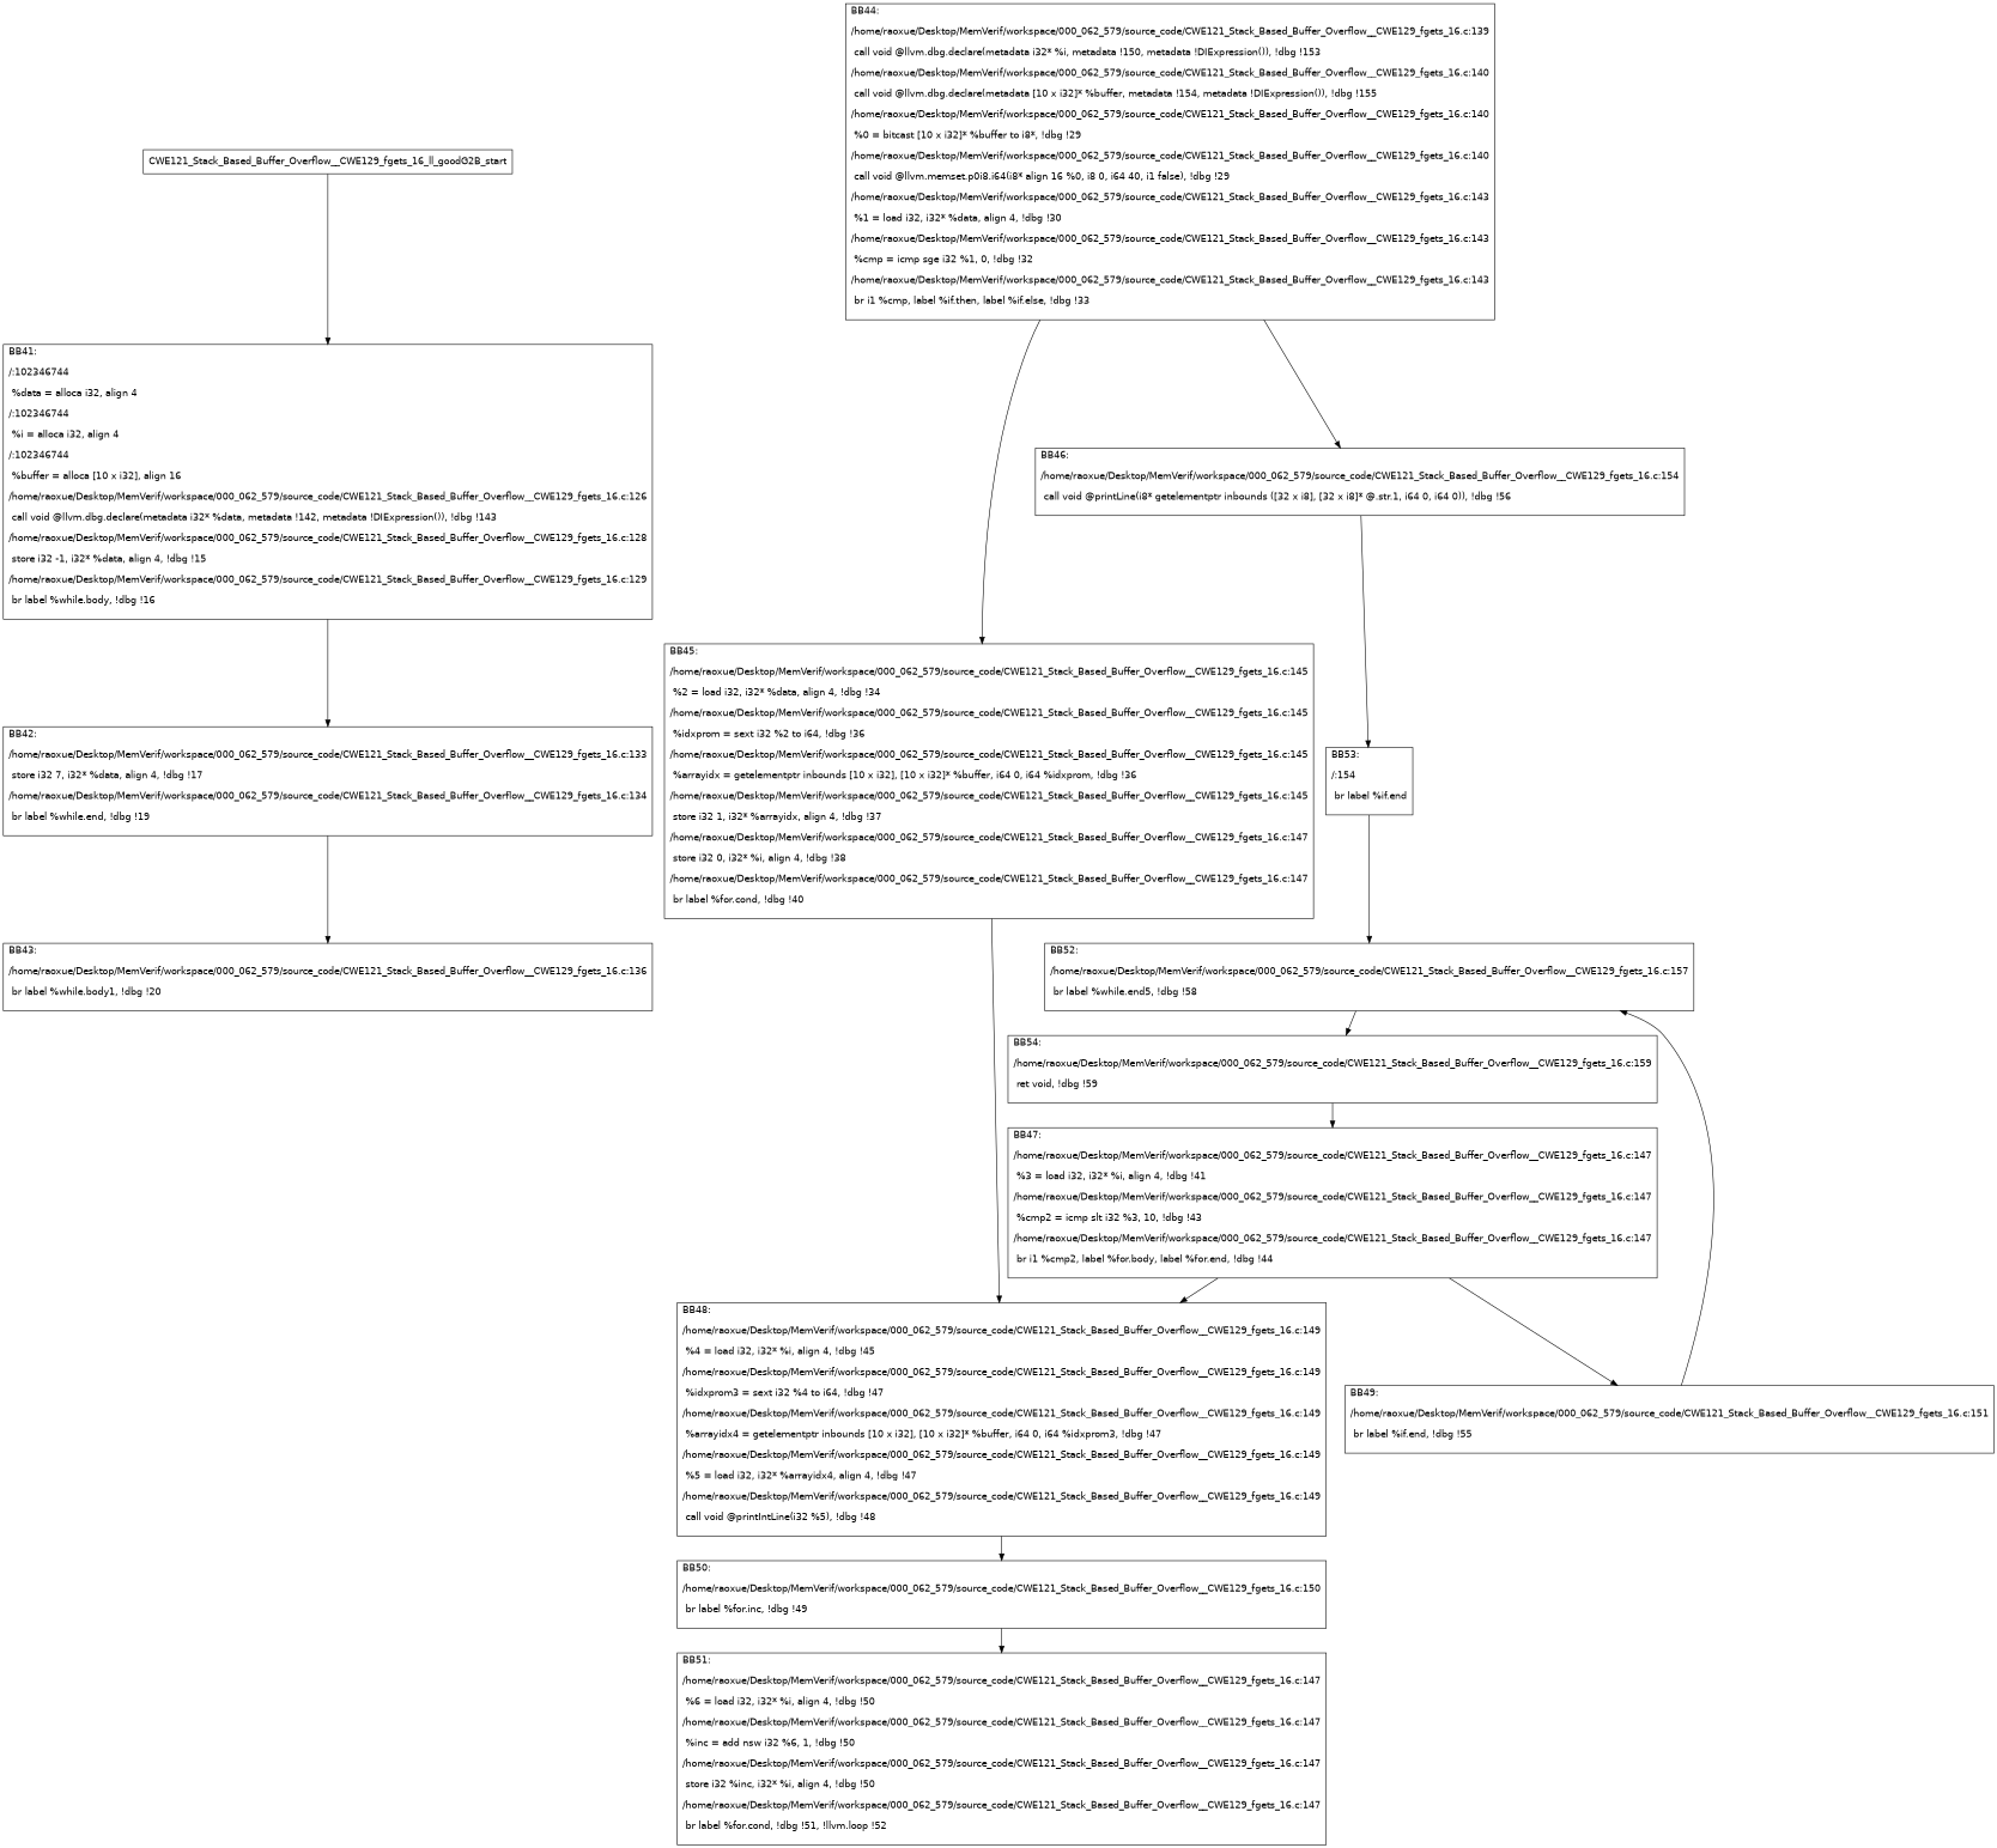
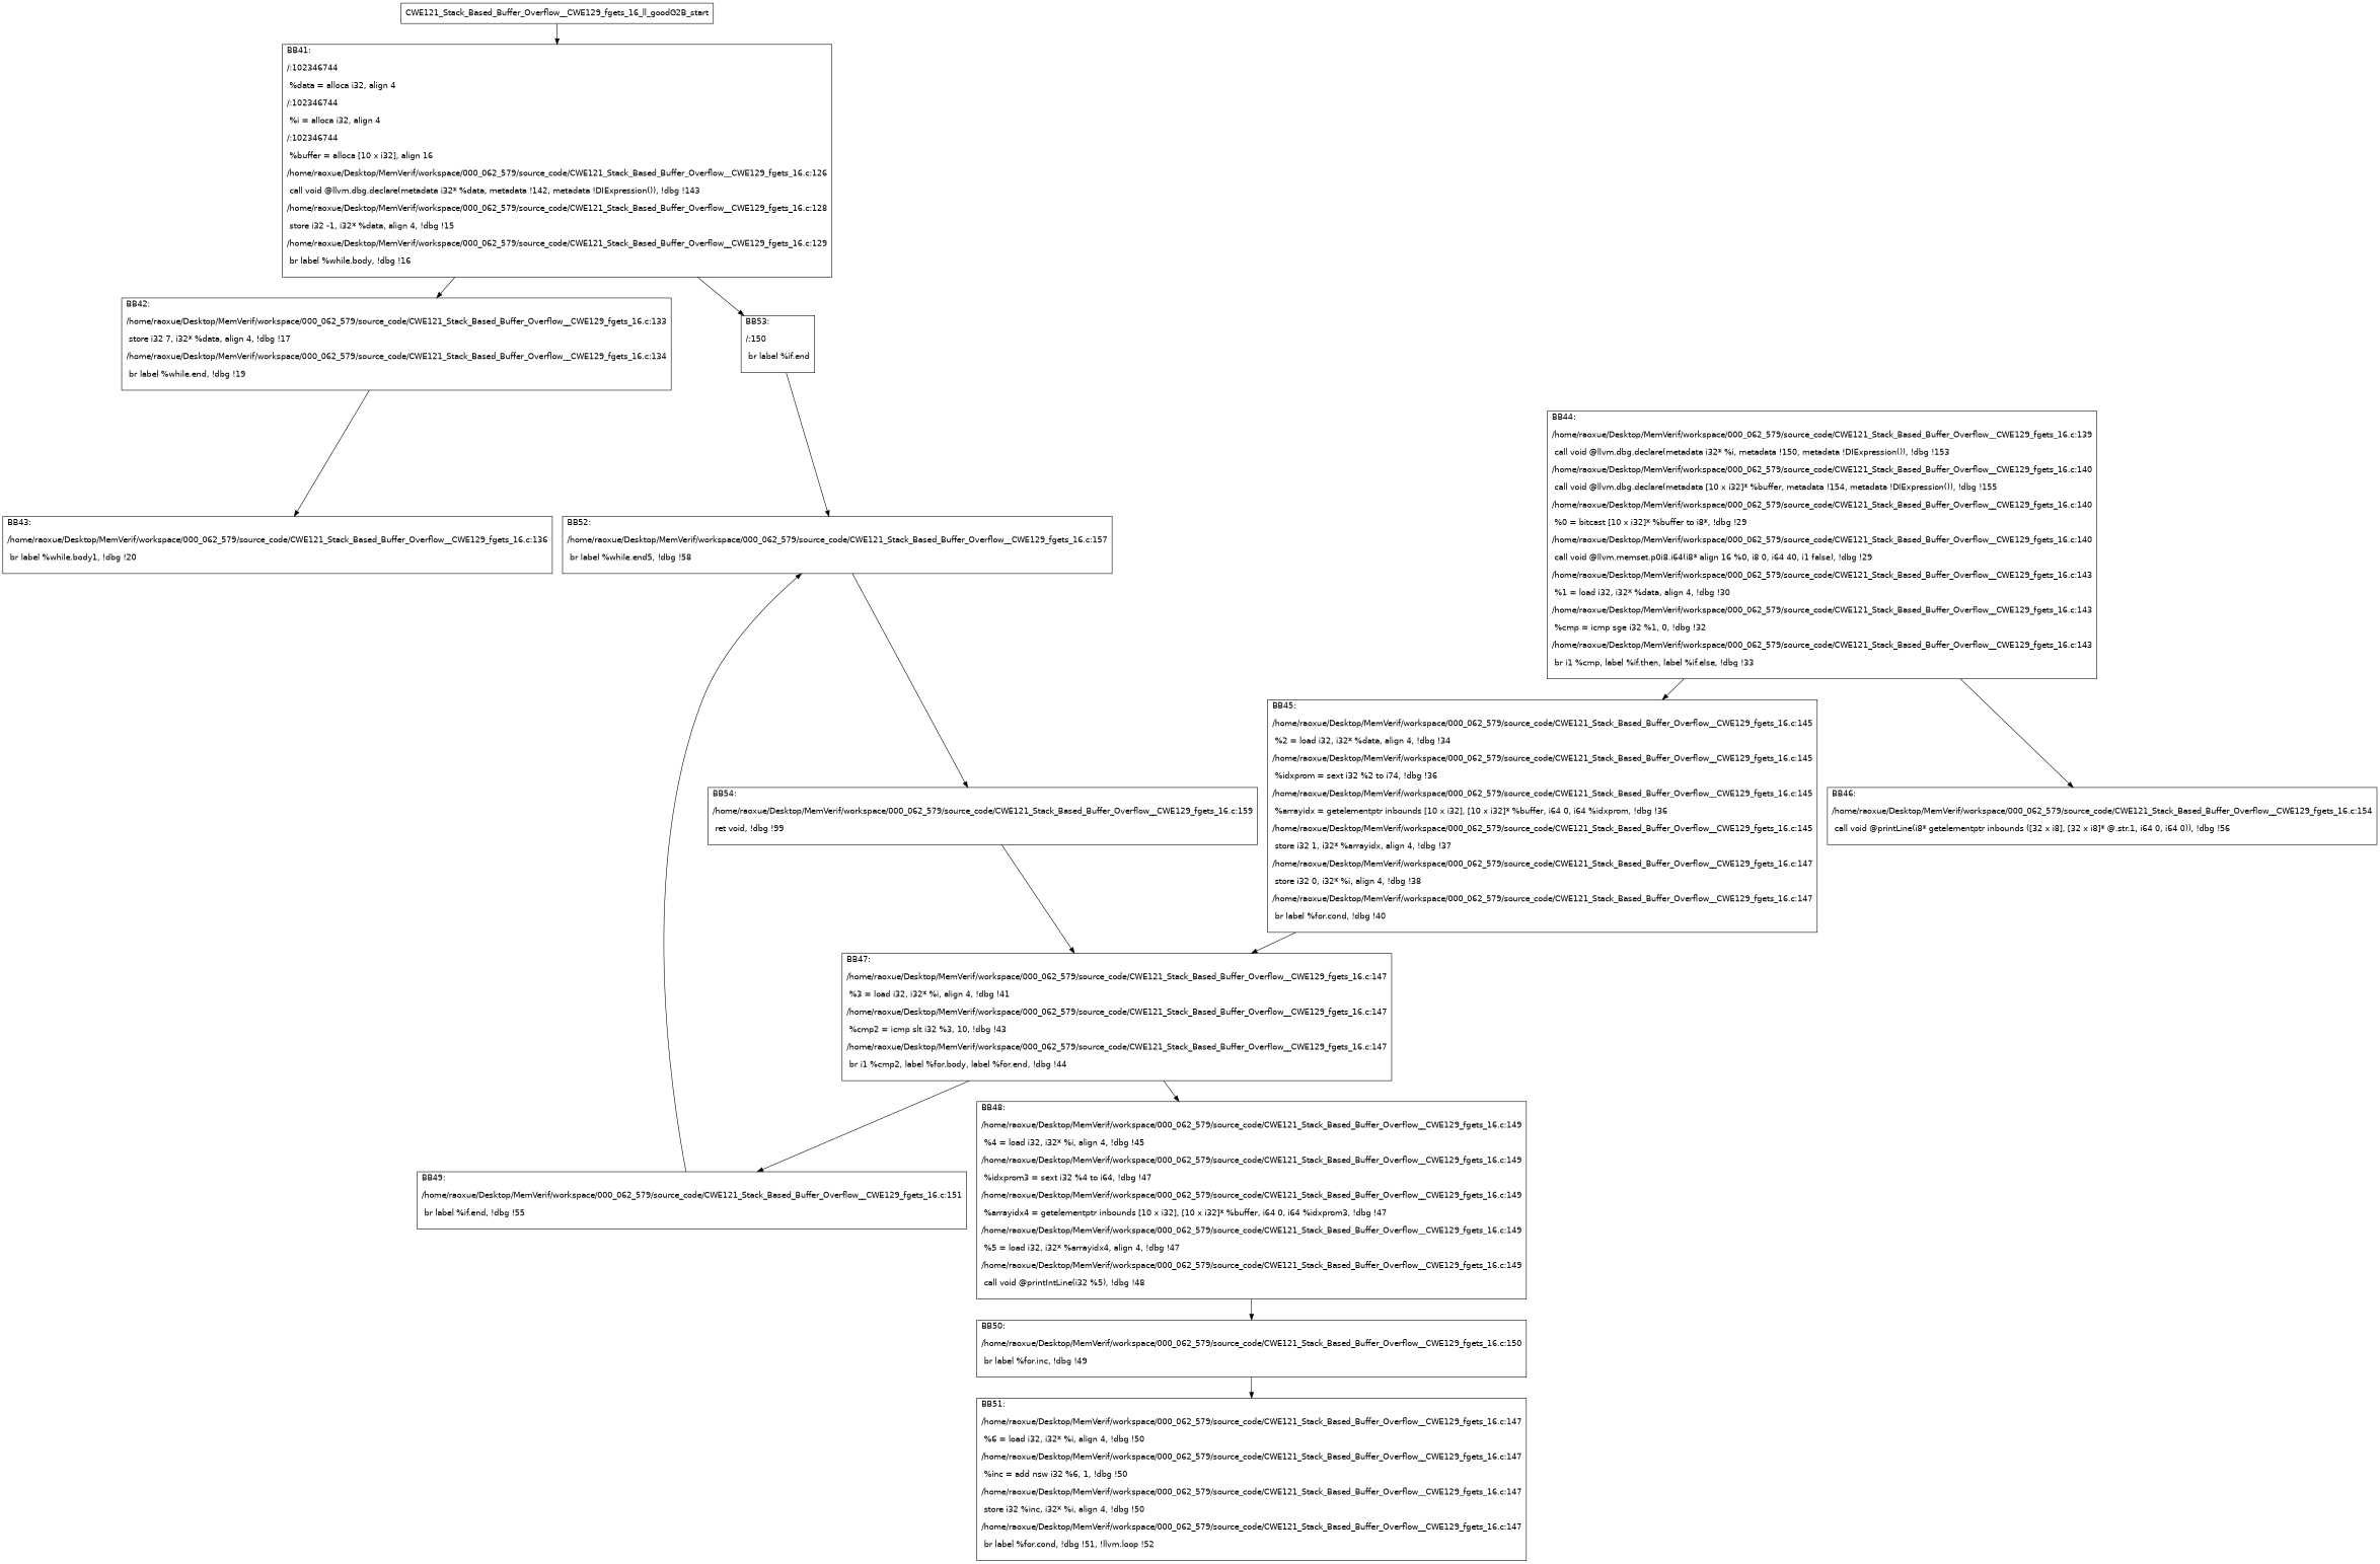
  digraph {
    fontname="DejaVu Sans"
    node [fontname="DejaVu Sans" shape=record]
    edge [fontname="DejaVu Sans"]
    n1 [label="{CWE121_Stack_Based_Buffer_Overflow__CWE129_fgets_16_ll_goodG2B_start}"]
    n2 [label="{BB41:\l\l/:102346744\l\n  %data = alloca i32, align 4\l\n/:102346744\l\n  %i = alloca i32, align 4\l\n/:102346744\l\n  %buffer = alloca [10 x i32], align 16\l\n/home/raoxue/Desktop/MemVerif/workspace/000_062_579/source_code/CWE121_Stack_Based_Buffer_Overflow__CWE129_fgets_16.c:126\l\n  call void @llvm.dbg.declare(metadata i32* %data, metadata !142, metadata !DIExpression()), !dbg !143\l\n/home/raoxue/Desktop/MemVerif/workspace/000_062_579/source_code/CWE121_Stack_Based_Buffer_Overflow__CWE129_fgets_16.c:128\l\n  store i32 -1, i32* %data, align 4, !dbg !15\l\n/home/raoxue/Desktop/MemVerif/workspace/000_062_579/source_code/CWE121_Stack_Based_Buffer_Overflow__CWE129_fgets_16.c:129\l\n  br label %while.body, !dbg !16\l\n}"]
    n3 [label="{BB42:\l\l/home/raoxue/Desktop/MemVerif/workspace/000_062_579/source_code/CWE121_Stack_Based_Buffer_Overflow__CWE129_fgets_16.c:133\l\n  store i32 7, i32* %data, align 4, !dbg !17\l\n/home/raoxue/Desktop/MemVerif/workspace/000_062_579/source_code/CWE121_Stack_Based_Buffer_Overflow__CWE129_fgets_16.c:134\l\n  br label %while.end, !dbg !19\l\n}"]
    n4 [label="{BB43:\l\l/home/raoxue/Desktop/MemVerif/workspace/000_062_579/source_code/CWE121_Stack_Based_Buffer_Overflow__CWE129_fgets_16.c:136\l\n  br label %while.body1, !dbg !20\l\n}"]
    n5 [label="{BB44:\l\l/home/raoxue/Desktop/MemVerif/workspace/000_062_579/source_code/CWE121_Stack_Based_Buffer_Overflow__CWE129_fgets_16.c:139\l\n  call void @llvm.dbg.declare(metadata i32* %i, metadata !150, metadata !DIExpression()), !dbg !153\l\n/home/raoxue/Desktop/MemVerif/workspace/000_062_579/source_code/CWE121_Stack_Based_Buffer_Overflow__CWE129_fgets_16.c:140\l\n  call void @llvm.dbg.declare(metadata [10 x i32]* %buffer, metadata !154, metadata !DIExpression()), !dbg !155\l\n/home/raoxue/Desktop/MemVerif/workspace/000_062_579/source_code/CWE121_Stack_Based_Buffer_Overflow__CWE129_fgets_16.c:140\l\n  %0 = bitcast [10 x i32]* %buffer to i8*, !dbg !29\l\n/home/raoxue/Desktop/MemVerif/workspace/000_062_579/source_code/CWE121_Stack_Based_Buffer_Overflow__CWE129_fgets_16.c:140\l\n  call void @llvm.memset.p0i8.i64(i8* align 16 %0, i8 0, i64 40, i1 false), !dbg !29\l\n/home/raoxue/Desktop/MemVerif/workspace/000_062_579/source_code/CWE121_Stack_Based_Buffer_Overflow__CWE129_fgets_16.c:143\l\n  %1 = load i32, i32* %data, align 4, !dbg !30\l\n/home/raoxue/Desktop/MemVerif/workspace/000_062_579/source_code/CWE121_Stack_Based_Buffer_Overflow__CWE129_fgets_16.c:143\l\n  %cmp = icmp sge i32 %1, 0, !dbg !32\l\n/home/raoxue/Desktop/MemVerif/workspace/000_062_579/source_code/CWE121_Stack_Based_Buffer_Overflow__CWE129_fgets_16.c:143\l\n  br i1 %cmp, label %if.then, label %if.else, !dbg !33\l\n}"]
-   n6 [label="{BB45:\l\l/home/raoxue/Desktop/MemVerif/workspace/000_062_579/source_code/CWE121_Stack_Based_Buffer_Overflow__CWE129_fgets_16.c:145\l\n  %2 = load i32, i32* %data, align 4, !dbg !34\l\n/home/raoxue/Desktop/MemVerif/workspace/000_062_579/source_code/CWE121_Stack_Based_Buffer_Overflow__CWE129_fgets_16.c:145\l\n  %idxprom = sext i32 %2 to i64, !dbg !36\l\n/home/raoxue/Desktop/MemVerif/workspace/000_062_579/source_code/CWE121_Stack_Based_Buffer_Overflow__CWE129_fgets_16.c:145\l\n  %arrayidx = getelementptr inbounds [10 x i32], [10 x i32]* %buffer, i64 0, i64 %idxprom, !dbg !36\l\n/home/raoxue/Desktop/MemVerif/workspace/000_062_579/source_code/CWE121_Stack_Based_Buffer_Overflow__CWE129_fgets_16.c:145\l\n  store i32 1, i32* %arrayidx, align 4, !dbg !37\l\n/home/raoxue/Desktop/MemVerif/workspace/000_062_579/source_code/CWE121_Stack_Based_Buffer_Overflow__CWE129_fgets_16.c:147\l\n  store i32 0, i32* %i, align 4, !dbg !38\l\n/home/raoxue/Desktop/MemVerif/workspace/000_062_579/source_code/CWE121_Stack_Based_Buffer_Overflow__CWE129_fgets_16.c:147\l\n  br label %for.cond, !dbg !40\l\n}"]
+   n6 [label="{BB45:\l\l/home/raoxue/Desktop/MemVerif/workspace/000_062_579/source_code/CWE121_Stack_Based_Buffer_Overflow__CWE129_fgets_16.c:145\l\n  %2 = load i32, i32* %data, align 4, !dbg !34\l\n/home/raoxue/Desktop/MemVerif/workspace/000_062_579/source_code/CWE121_Stack_Based_Buffer_Overflow__CWE129_fgets_16.c:145\l\n  %idxprom = sext i32 %2 to i74, !dbg !36\l\n/home/raoxue/Desktop/MemVerif/workspace/000_062_579/source_code/CWE121_Stack_Based_Buffer_Overflow__CWE129_fgets_16.c:145\l\n  %arrayidx = getelementptr inbounds [10 x i32], [10 x i32]* %buffer, i64 0, i64 %idxprom, !dbg !36\l\n/home/raoxue/Desktop/MemVerif/workspace/000_062_579/source_code/CWE121_Stack_Based_Buffer_Overflow__CWE129_fgets_16.c:145\l\n  store i32 1, i32* %arrayidx, align 4, !dbg !37\l\n/home/raoxue/Desktop/MemVerif/workspace/000_062_579/source_code/CWE121_Stack_Based_Buffer_Overflow__CWE129_fgets_16.c:147\l\n  store i32 0, i32* %i, align 4, !dbg !38\l\n/home/raoxue/Desktop/MemVerif/workspace/000_062_579/source_code/CWE121_Stack_Based_Buffer_Overflow__CWE129_fgets_16.c:147\l\n  br label %for.cond, !dbg !40\l\n}"]
    n7 [label="{BB46:\l\l/home/raoxue/Desktop/MemVerif/workspace/000_062_579/source_code/CWE121_Stack_Based_Buffer_Overflow__CWE129_fgets_16.c:154\l\n  call void @printLine(i8* getelementptr inbounds ([32 x i8], [32 x i8]* @.str.1, i64 0, i64 0)), !dbg !56\l\n}"]
    n8 [label="{BB47:\l\l/home/raoxue/Desktop/MemVerif/workspace/000_062_579/source_code/CWE121_Stack_Based_Buffer_Overflow__CWE129_fgets_16.c:147\l\n  %3 = load i32, i32* %i, align 4, !dbg !41\l\n/home/raoxue/Desktop/MemVerif/workspace/000_062_579/source_code/CWE121_Stack_Based_Buffer_Overflow__CWE129_fgets_16.c:147\l\n  %cmp2 = icmp slt i32 %3, 10, !dbg !43\l\n/home/raoxue/Desktop/MemVerif/workspace/000_062_579/source_code/CWE121_Stack_Based_Buffer_Overflow__CWE129_fgets_16.c:147\l\n  br i1 %cmp2, label %for.body, label %for.end, !dbg !44\l\n}"]
-   n9 [label="{BB53:\l\l/:154\l\n  br label %if.end\l\n}"]
+   n9 [label="{BB53:\l\l/:150\l\n  br label %if.end\l\n}"]
    n10 [label="{BB48:\l\l/home/raoxue/Desktop/MemVerif/workspace/000_062_579/source_code/CWE121_Stack_Based_Buffer_Overflow__CWE129_fgets_16.c:149\l\n  %4 = load i32, i32* %i, align 4, !dbg !45\l\n/home/raoxue/Desktop/MemVerif/workspace/000_062_579/source_code/CWE121_Stack_Based_Buffer_Overflow__CWE129_fgets_16.c:149\l\n  %idxprom3 = sext i32 %4 to i64, !dbg !47\l\n/home/raoxue/Desktop/MemVerif/workspace/000_062_579/source_code/CWE121_Stack_Based_Buffer_Overflow__CWE129_fgets_16.c:149\l\n  %arrayidx4 = getelementptr inbounds [10 x i32], [10 x i32]* %buffer, i64 0, i64 %idxprom3, !dbg !47\l\n/home/raoxue/Desktop/MemVerif/workspace/000_062_579/source_code/CWE121_Stack_Based_Buffer_Overflow__CWE129_fgets_16.c:149\l\n  %5 = load i32, i32* %arrayidx4, align 4, !dbg !47\l\n/home/raoxue/Desktop/MemVerif/workspace/000_062_579/source_code/CWE121_Stack_Based_Buffer_Overflow__CWE129_fgets_16.c:149\l\n  call void @printIntLine(i32 %5), !dbg !48\l\n}"]
    n11 [label="{BB49:\l\l/home/raoxue/Desktop/MemVerif/workspace/000_062_579/source_code/CWE121_Stack_Based_Buffer_Overflow__CWE129_fgets_16.c:151\l\n  br label %if.end, !dbg !55\l\n}"]
    n12 [label="{BB52:\l\l/home/raoxue/Desktop/MemVerif/workspace/000_062_579/source_code/CWE121_Stack_Based_Buffer_Overflow__CWE129_fgets_16.c:157\l\n  br label %while.end5, !dbg !58\l\n}"]
    n13 [label="{BB50:\l\l/home/raoxue/Desktop/MemVerif/workspace/000_062_579/source_code/CWE121_Stack_Based_Buffer_Overflow__CWE129_fgets_16.c:150\l\n  br label %for.inc, !dbg !49\l\n}"]
    n14 [label="{BB51:\l\l/home/raoxue/Desktop/MemVerif/workspace/000_062_579/source_code/CWE121_Stack_Based_Buffer_Overflow__CWE129_fgets_16.c:147\l\n  %6 = load i32, i32* %i, align 4, !dbg !50\l\n/home/raoxue/Desktop/MemVerif/workspace/000_062_579/source_code/CWE121_Stack_Based_Buffer_Overflow__CWE129_fgets_16.c:147\l\n  %inc = add nsw i32 %6, 1, !dbg !50\l\n/home/raoxue/Desktop/MemVerif/workspace/000_062_579/source_code/CWE121_Stack_Based_Buffer_Overflow__CWE129_fgets_16.c:147\l\n  store i32 %inc, i32* %i, align 4, !dbg !50\l\n/home/raoxue/Desktop/MemVerif/workspace/000_062_579/source_code/CWE121_Stack_Based_Buffer_Overflow__CWE129_fgets_16.c:147\l\n  br label %for.cond, !dbg !51, !llvm.loop !52\l\n}"]
-   n15 [label="{BB54:\l\l/home/raoxue/Desktop/MemVerif/workspace/000_062_579/source_code/CWE121_Stack_Based_Buffer_Overflow__CWE129_fgets_16.c:159\l\n  ret void, !dbg !59\l\n}"]
+   n15 [label="{BB54:\l\l/home/raoxue/Desktop/MemVerif/workspace/000_062_579/source_code/CWE121_Stack_Based_Buffer_Overflow__CWE129_fgets_16.c:159\l\n  ret void, !dbg !99\l\n}"]
    n1 -> n2
    n2 -> n3
    n3 -> n4
    n5 -> n6
    n5 -> n7
-   n6 -> n10
-   n7 -> n9
+   n6 -> n8
+   n2 -> n9
    n8 -> n10
    n8 -> n11
    n9 -> n12
    n10 -> n13
    n11 -> n12
    n12 -> n15
    n13 -> n14
    n15 -> n8
  }
